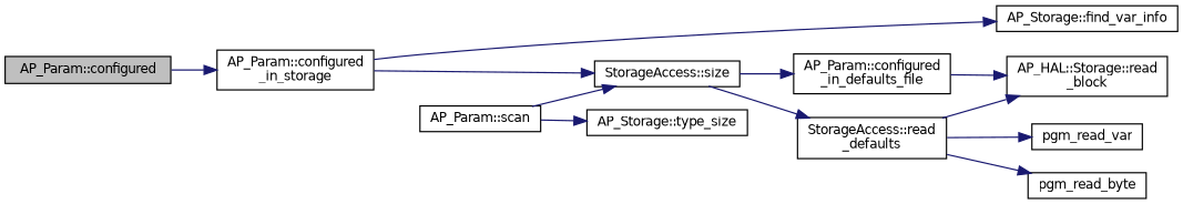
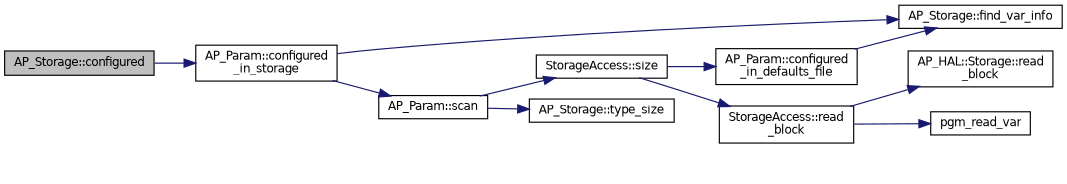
  digraph {
    rankdir=LR
    node [color=black fillcolor=white fontname=Helvetica fontsize=10 shape=record style=filled]
    edge [color=midnightblue fontname=Helvetica fontsize=10 labelfontname=Helvetica labelfontsize=10 style=solid]
-   n1 [fillcolor=grey75 fontcolor=black height=0.2 label="AP_Param::configured" width=0.4]
+   n1 [fillcolor=grey75 fontcolor=black height=0.2 label="AP_Storage::configured" width=0.4]
    n2 [height=0.2 label="AP_Param::configured\l_in_storage" width=0.4]
    n3 [height=0.2 label="AP_Param::configured\l_in_defaults_file" width=0.4]
    n4 [height=0.2 label="AP_Storage::find_var_info" width=0.4]
    n5 [height=0.2 label="AP_Param::scan" width=0.4]
    n6 [height=0.2 label="StorageAccess::size" width=0.4]
    n7 [height=0.2 label="AP_Storage::type_size" width=0.4]
-   n8 [height=0.2 label="StorageAccess::read\l_defaults" width=0.4]
+   n8 [height=0.2 label="StorageAccess::read\l_block" width=0.4]
    n9 [height=0.2 label=pgm_read_var width=0.4]
-   n10 [height=0.2 label=pgm_read_byte width=0.4]
    n11 [height=0.2 label="AP_HAL::Storage::read\l_block" width=0.4]
    n1 -> n2
    n2 -> n4
-   n2 -> n6
-   n3 -> n11
+   n2 -> n5
+   n3 -> n4
    n5 -> n6
    n5 -> n7
    n6 -> n3
    n6 -> n8
    n8 -> n9
-   n8 -> n10
    n8 -> n11
  }
